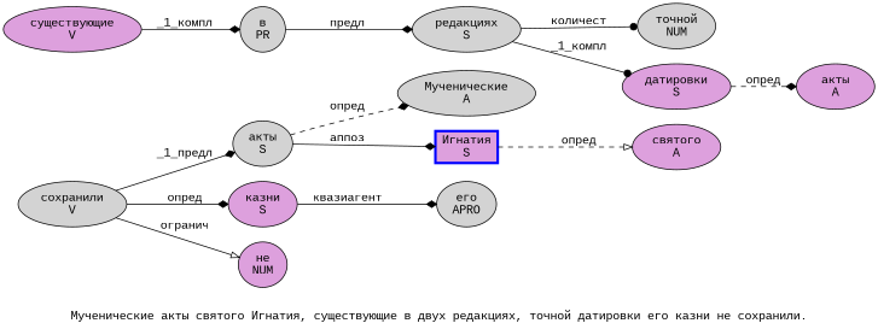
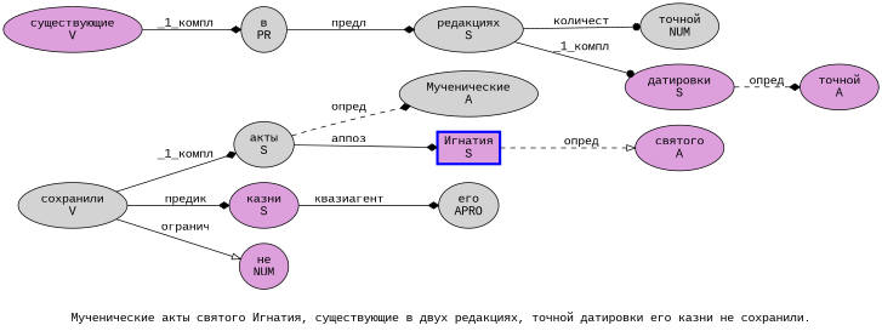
  digraph {
    fontname="Liberation Mono"
    label="Мученические акты святого Игнатия, существующие в двух редакциях, точной датировки его казни не сохранили."
    rankdir=LR
    node [fillcolor=lightgrey fontname="Liberation Mono" penwidth=1 shape=ellipse style=filled]
    edge [arrowhead=diamond fontname="Liberation Mono" style=solid]
    n1 [label="Мученические\nA"]
    n2 [label="акты\nS"]
    n3 [color=blue fillcolor=plum label="Игнатия\nS" penwidth=3 shape=box]
    n4 [fillcolor=plum label="святого\nA"]
    n5 [fillcolor=plum label="существующие\nV"]
    n6 [label="в\nPR"]
    n7 [label="редакциях\nS"]
    n8 [label="точной\nNUM"]
    n9 [fillcolor=plum label="датировки\nS"]
-   n10 [fillcolor=plum label="акты\nA"]
+   n10 [fillcolor=plum label="точной\nA"]
    n11 [label="его\nAPRO"]
    n12 [fillcolor=plum label="казни\nS"]
    n13 [fillcolor=plum label="не\nNUM"]
    n14 [label="сохранили\nV"]
    n2 -> n1 [label="опред" style=dashed]
    n2 -> n3 [label="аппоз"]
    n3 -> n4 [arrowhead=onormal label="опред" style=dashed]
    n5 -> n6 [label="_1_компл"]
    n6 -> n7 [label="предл"]
    n7 -> n8 [arrowhead=dot label="количест"]
    n7 -> n9 [arrowhead=dot label="_1_компл"]
    n9 -> n10 [label="опред" style=dashed]
    n12 -> n11 [label="квазиагент"]
-   n14 -> n2 [label="_1_предл"]
-   n14 -> n12 [label="опред"]
+   n14 -> n2 [label="_1_компл"]
+   n14 -> n12 [label="предик"]
    n14 -> n13 [arrowhead=onormal label="огранич"]
  }
